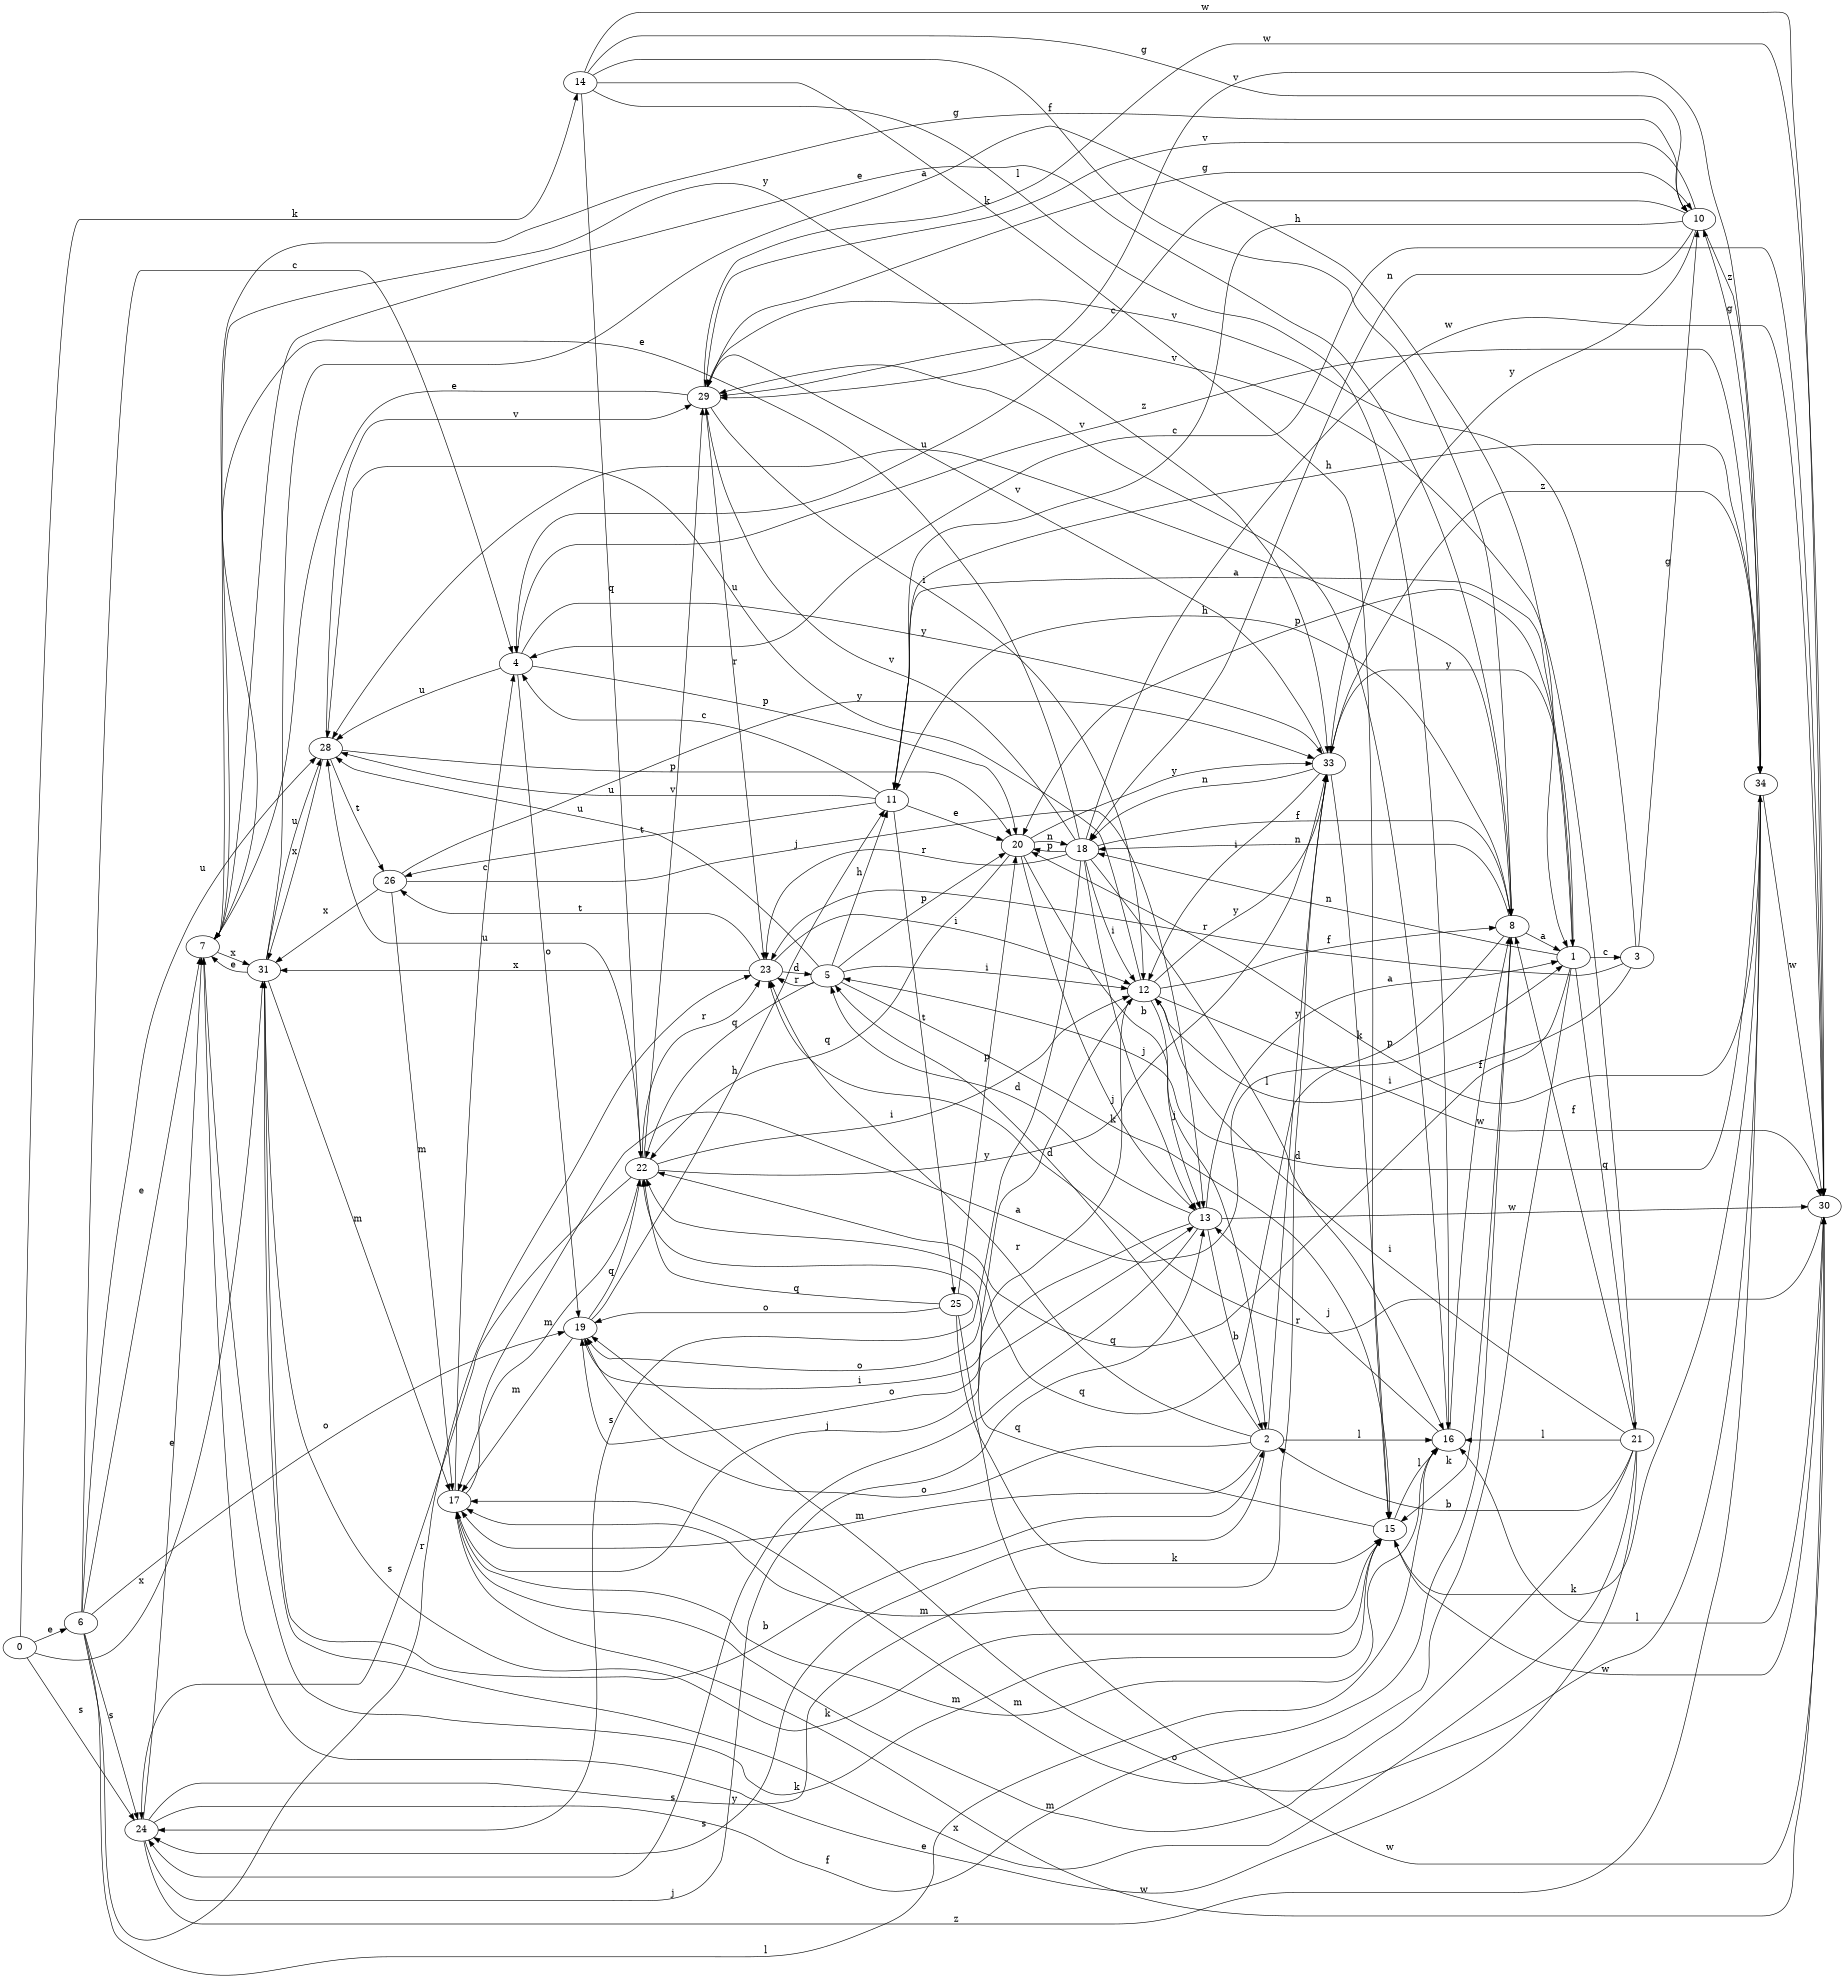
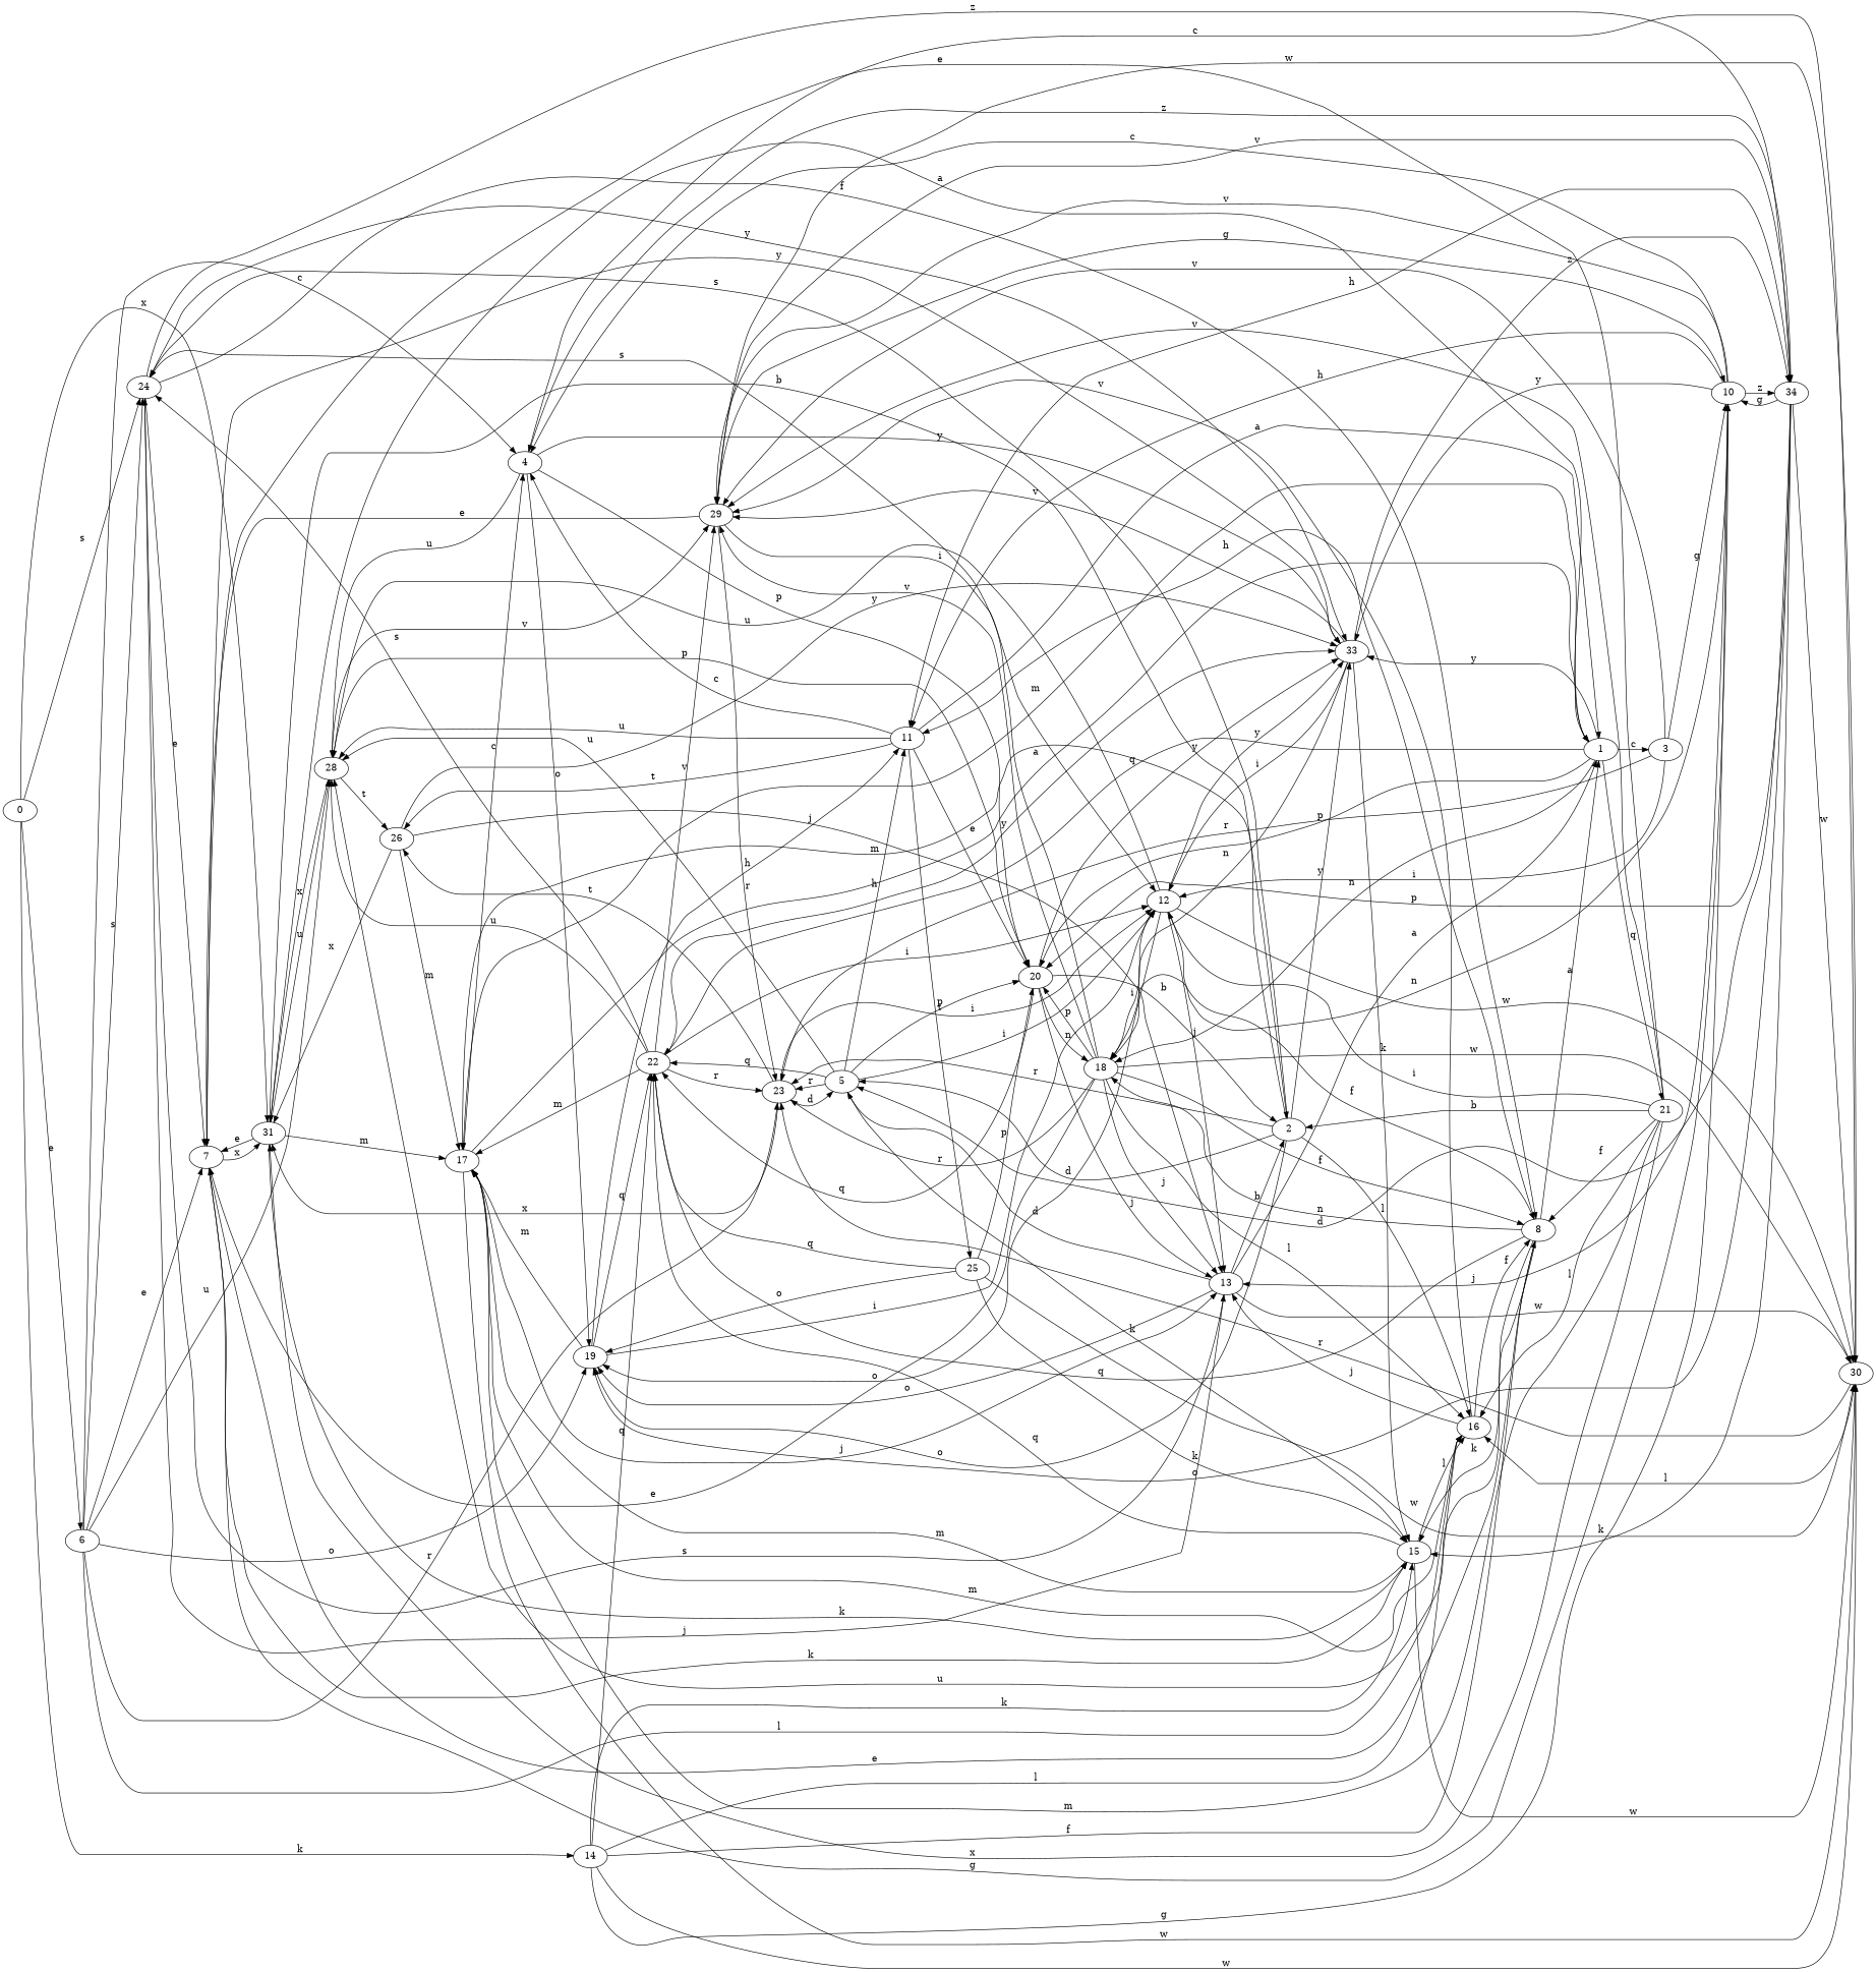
  strict digraph {
    fontname="DejaVu Serif"
    rankdir=LR
    node [fontname="DejaVu Serif"]
    edge [fontname="DejaVu Serif"]
    0
    6
    14
    24
    31
    16
    19
    23
    4
    28
    7
    22
    10
    15
    8
    30
    33
    34
    13
    1
    17
    2
    3
    18
    20
    21
    12
    29
    5
    11
    26
    25
    0 -> 6 [label=e]
    0 -> 14 [label=k]
    0 -> 24 [label=s]
    0 -> 31 [label=x]
    6 -> 24 [label=s]
    6 -> 16 [label=l]
    6 -> 19 [label=o]
    6 -> 23 [label=r]
    6 -> 4 [label=c]
    6 -> 28 [label=u]
    6 -> 7 [label=e]
    14 -> 16 [label=l]
    14 -> 22 [label=q]
    14 -> 10 [label=g]
    14 -> 15 [label=k]
    14 -> 8 [label=f]
    14 -> 30 [label=w]
    24 -> 7 [label=e]
    24 -> 8 [label=f]
    24 -> 33 [label=y]
    24 -> 34 [label=z]
    24 -> 13 [label=j]
    31 -> 28 [label=u]
    31 -> 7 [label=e]
    31 -> 15 [label=k]
    31 -> 1 [label=a]
    31 -> 17 [label=m]
    31 -> 2 [label=b]
    16 -> 8 [label=f]
    16 -> 13 [label=j]
    16 -> 17 [label=m]
    16 -> 29 [label=v]
    19 -> 22 [label=q]
    19 -> 17 [label=m]
    19 -> 12 [label=i]
    19 -> 11 [label=h]
    23 -> 31 [label=x]
    23 -> 12 [label=i]
    23 -> 5 [label=d]
    23 -> 26 [label=t]
    4 -> 19 [label=o]
    4 -> 28 [label=u]
    4 -> 33 [label=y]
    4 -> 34 [label=z]
    4 -> 20 [label=p]
    28 -> 31 [label=x]
    28 -> 20 [label=p]
    28 -> 29 [label=v]
    28 -> 26 [label=t]
    7 -> 31 [label=x]
    7 -> 10 [label=g]
    7 -> 15 [label=k]
    7 -> 33 [label=y]
    22 -> 24 [label=s]
    22 -> 23 [label=r]
    22 -> 28 [label=u]
    22 -> 33 [label=y]
    22 -> 17 [label=m]
    22 -> 12 [label=i]
    22 -> 29 [label=v]
    10 -> 4 [label=c]
    10 -> 33 [label=y]
    10 -> 34 [label=z]
+   10 -> 13 [label=j]
    10 -> 18 [label=n]
    10 -> 29 [label=v]
    10 -> 11 [label=h]
    15 -> 16 [label=l]
    15 -> 22 [label=q]
    15 -> 30 [label=w]
    15 -> 17 [label=m]
    8 -> 28 [label=u]
    8 -> 7 [label=e]
    8 -> 22 [label=q]
    8 -> 15 [label=k]
    8 -> 1 [label=a]
    8 -> 18 [label=n]
    8 -> 11 [label=h]
    30 -> 16 [label=l]
    30 -> 23 [label=r]
    30 -> 4 [label=c]
    33 -> 15 [label=k]
    33 -> 34 [label=z]
    33 -> 18 [label=n]
    33 -> 12 [label=i]
    33 -> 29 [label=v]
    34 -> 19 [label=o]
    34 -> 10 [label=g]
    34 -> 15 [label=k]
    34 -> 30 [label=w]
    34 -> 20 [label=p]
    34 -> 29 [label=v]
    34 -> 5 [label=d]
    34 -> 11 [label=h]
    13 -> 24 [label=s]
    13 -> 19 [label=o]
    13 -> 30 [label=w]
    13 -> 1 [label=a]
    13 -> 2 [label=b]
    13 -> 5 [label=d]
    1 -> 22 [label=q]
    1 -> 33 [label=y]
    1 -> 17 [label=m]
    1 -> 3 [label=c]
    1 -> 18 [label=n]
    1 -> 20 [label=p]
    1 -> 21 [label=q]
    17 -> 4 [label=c]
    17 -> 30 [label=w]
    17 -> 13 [label=j]
    17 -> 1 [label=a]
    2 -> 24 [label=s]
    2 -> 16 [label=l]
    2 -> 19 [label=o]
    2 -> 23 [label=r]
    2 -> 33 [label=y]
    2 -> 17 [label=m]
    2 -> 5 [label=d]
    3 -> 23 [label=r]
    3 -> 10 [label=g]
    3 -> 12 [label=i]
    3 -> 29 [label=v]
    18 -> 24 [label=s]
    18 -> 16 [label=l]
    18 -> 23 [label=r]
    18 -> 7 [label=e]
    18 -> 8 [label=f]
    18 -> 30 [label=w]
    18 -> 13 [label=j]
    18 -> 20 [label=p]
    18 -> 12 [label=i]
    18 -> 29 [label=v]
    20 -> 22 [label=q]
    20 -> 33 [label=y]
    20 -> 13 [label=j]
    20 -> 2 [label=b]
    20 -> 18 [label=n]
    21 -> 31 [label=x]
    21 -> 16 [label=l]
    21 -> 7 [label=e]
    21 -> 8 [label=f]
    21 -> 17 [label=m]
    21 -> 2 [label=b]
    21 -> 12 [label=i]
    21 -> 29 [label=v]
    12 -> 19 [label=o]
    12 -> 28 [label=u]
    12 -> 8 [label=f]
    12 -> 30 [label=w]
    12 -> 33 [label=y]
    12 -> 13 [label=j]
    29 -> 23 [label=r]
    29 -> 7 [label=e]
    29 -> 10 [label=g]
    29 -> 30 [label=w]
    29 -> 12 [label=i]
    5 -> 23 [label=r]
    5 -> 28 [label=u]
    5 -> 22 [label=q]
    5 -> 15 [label=k]
    5 -> 20 [label=p]
    5 -> 12 [label=i]
    5 -> 11 [label=h]
    11 -> 4 [label=c]
    11 -> 28 [label=u]
    11 -> 1 [label=a]
    11 -> 20 [label=e]
    11 -> 26 [label=t]
    11 -> 25 [label=t]
    26 -> 31 [label=x]
    26 -> 33 [label=y]
    26 -> 13 [label=j]
    26 -> 17 [label=m]
    25 -> 19 [label=o]
    25 -> 22 [label=q]
    25 -> 15 [label=k]
    25 -> 30 [label=w]
    25 -> 20 [label=p]
  }
